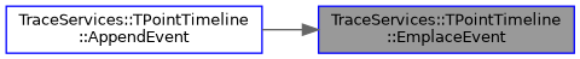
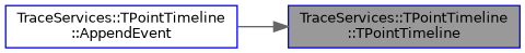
  digraph {
    rankdir=RL
    node [color=blue fontname=Helvetica fontsize=10 shape=box style=filled]
-   n1 [fillcolor=grey60 fontcolor=black height=0.2 label="TraceServices::TPointTimeline\l::EmplaceEvent" width=0.4]
+   n1 [fillcolor=grey60 fontcolor=black height=0.2 label="TraceServices::TPointTimeline\l::TPointTimeline" width=0.4]
    n2 [fillcolor=white height=0.2 label="TraceServices::TPointTimeline\l::AppendEvent" width=0.4]
    n1 -> n2 [color=gray40 dir=back fontname=Helvetica fontsize=10 labelfontname=Helvetica labelfontsize=10 style=solid]
  }
